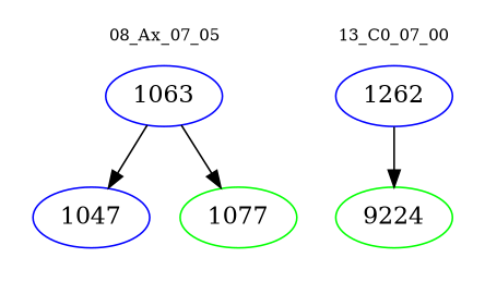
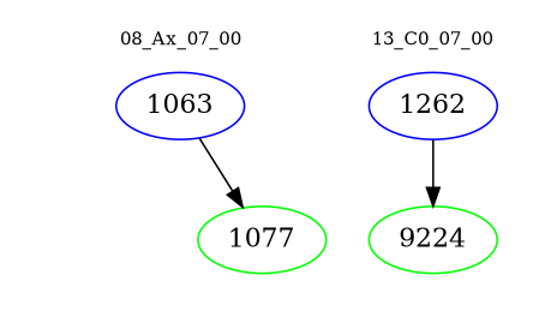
  digraph {
    node [color=blue]
    edge [color=black]
    n1 [label=1063]
-   n2 [label=1047]
    n3 [color=green label=1077]
    n4 [label=1262]
    n5 [color=green label=9224]
    subgraph cluster_1 {
      color=white
      fontsize=10
-     label="08_Ax_07_05"
+     label="08_Ax_07_00"
      n1
-     n2
      n3
    }
    subgraph cluster_2 {
      color=white
      fontsize=10
      label="13_C0_07_00"
      n4
      n5
    }
-   n1 -> n2
    n1 -> n3
    n4 -> n5
  }
